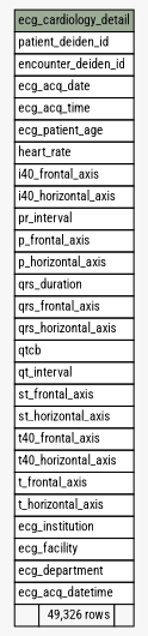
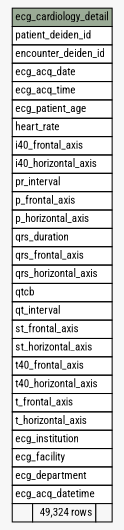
  digraph {
    bgcolor="#f7f7f7"
    fontname="Roboto Condensed"
    fontsize=11
    nodesep=0.18
    rankdir=RL
    ranksep=0.46
-   n1 [fontname="Roboto Condensed" fontsize=11 label=<     <TABLE BORDER="0" CELLBORDER="1" CELLSPACING="0" BGCOLOR="#ffffff">       <TR><TD COLSPAN="3" BGCOLOR="#9bab96" ALIGN="CENTER">ecg_cardiology_detail</TD></TR>       <TR><TD PORT="patient_deiden_id" COLSPAN="3" ALIGN="LEFT">patient_deiden_id</TD></TR>       <TR><TD PORT="encounter_deiden_id" COLSPAN="3" ALIGN="LEFT">encounter_deiden_id</TD></TR>       <TR><TD PORT="ecg_acq_date" COLSPAN="3" ALIGN="LEFT">ecg_acq_date</TD></TR>       <TR><TD PORT="ecg_acq_time" COLSPAN="3" ALIGN="LEFT">ecg_acq_time</TD></TR>       <TR><TD PORT="ecg_patient_age" COLSPAN="3" ALIGN="LEFT">ecg_patient_age</TD></TR>       <TR><TD PORT="heart_rate" COLSPAN="3" ALIGN="LEFT">heart_rate</TD></TR>       <TR><TD PORT="i40_frontal_axis" COLSPAN="3" ALIGN="LEFT">i40_frontal_axis</TD></TR>       <TR><TD PORT="i40_horizontal_axis" COLSPAN="3" ALIGN="LEFT">i40_horizontal_axis</TD></TR>       <TR><TD PORT="pr_interval" COLSPAN="3" ALIGN="LEFT">pr_interval</TD></TR>       <TR><TD PORT="p_frontal_axis" COLSPAN="3" ALIGN="LEFT">p_frontal_axis</TD></TR>       <TR><TD PORT="p_horizontal_axis" COLSPAN="3" ALIGN="LEFT">p_horizontal_axis</TD></TR>       <TR><TD PORT="qrs_duration" COLSPAN="3" ALIGN="LEFT">qrs_duration</TD></TR>       <TR><TD PORT="qrs_frontal_axis" COLSPAN="3" ALIGN="LEFT">qrs_frontal_axis</TD></TR>       <TR><TD PORT="qrs_horizontal_axis" COLSPAN="3" ALIGN="LEFT">qrs_horizontal_axis</TD></TR>       <TR><TD PORT="qtcb" COLSPAN="3" ALIGN="LEFT">qtcb</TD></TR>       <TR><TD PORT="qt_interval" COLSPAN="3" ALIGN="LEFT">qt_interval</TD></TR>       <TR><TD PORT="st_frontal_axis" COLSPAN="3" ALIGN="LEFT">st_frontal_axis</TD></TR>       <TR><TD PORT="st_horizontal_axis" COLSPAN="3" ALIGN="LEFT">st_horizontal_axis</TD></TR>       <TR><TD PORT="t40_frontal_axis" COLSPAN="3" ALIGN="LEFT">t40_frontal_axis</TD></TR>       <TR><TD PORT="t40_horizontal_axis" COLSPAN="3" ALIGN="LEFT">t40_horizontal_axis</TD></TR>       <TR><TD PORT="t_frontal_axis" COLSPAN="3" ALIGN="LEFT">t_frontal_axis</TD></TR>       <TR><TD PORT="t_horizontal_axis" COLSPAN="3" ALIGN="LEFT">t_horizontal_axis</TD></TR>       <TR><TD PORT="ecg_institution" COLSPAN="3" ALIGN="LEFT">ecg_institution</TD></TR>       <TR><TD PORT="ecg_facility" COLSPAN="3" ALIGN="LEFT">ecg_facility</TD></TR>       <TR><TD PORT="ecg_department" COLSPAN="3" ALIGN="LEFT">ecg_department</TD></TR>       <TR><TD PORT="ecg_acq_datetime" COLSPAN="3" ALIGN="LEFT">ecg_acq_datetime</TD></TR>       <TR><TD ALIGN="LEFT" BGCOLOR="#f7f7f7">  </TD><TD ALIGN="RIGHT" BGCOLOR="#f7f7f7">49,326 rows</TD><TD ALIGN="RIGHT" BGCOLOR="#f7f7f7">  </TD></TR>     </TABLE>> shape=plaintext]
+   n1 [fontname="Roboto Condensed" fontsize=11 label=<     <TABLE BORDER="0" CELLBORDER="1" CELLSPACING="0" BGCOLOR="#ffffff">       <TR><TD COLSPAN="3" BGCOLOR="#9bab96" ALIGN="CENTER">ecg_cardiology_detail</TD></TR>       <TR><TD PORT="patient_deiden_id" COLSPAN="3" ALIGN="LEFT">patient_deiden_id</TD></TR>       <TR><TD PORT="encounter_deiden_id" COLSPAN="3" ALIGN="LEFT">encounter_deiden_id</TD></TR>       <TR><TD PORT="ecg_acq_date" COLSPAN="3" ALIGN="LEFT">ecg_acq_date</TD></TR>       <TR><TD PORT="ecg_acq_time" COLSPAN="3" ALIGN="LEFT">ecg_acq_time</TD></TR>       <TR><TD PORT="ecg_patient_age" COLSPAN="3" ALIGN="LEFT">ecg_patient_age</TD></TR>       <TR><TD PORT="heart_rate" COLSPAN="3" ALIGN="LEFT">heart_rate</TD></TR>       <TR><TD PORT="i40_frontal_axis" COLSPAN="3" ALIGN="LEFT">i40_frontal_axis</TD></TR>       <TR><TD PORT="i40_horizontal_axis" COLSPAN="3" ALIGN="LEFT">i40_horizontal_axis</TD></TR>       <TR><TD PORT="pr_interval" COLSPAN="3" ALIGN="LEFT">pr_interval</TD></TR>       <TR><TD PORT="p_frontal_axis" COLSPAN="3" ALIGN="LEFT">p_frontal_axis</TD></TR>       <TR><TD PORT="p_horizontal_axis" COLSPAN="3" ALIGN="LEFT">p_horizontal_axis</TD></TR>       <TR><TD PORT="qrs_duration" COLSPAN="3" ALIGN="LEFT">qrs_duration</TD></TR>       <TR><TD PORT="qrs_frontal_axis" COLSPAN="3" ALIGN="LEFT">qrs_frontal_axis</TD></TR>       <TR><TD PORT="qrs_horizontal_axis" COLSPAN="3" ALIGN="LEFT">qrs_horizontal_axis</TD></TR>       <TR><TD PORT="qtcb" COLSPAN="3" ALIGN="LEFT">qtcb</TD></TR>       <TR><TD PORT="qt_interval" COLSPAN="3" ALIGN="LEFT">qt_interval</TD></TR>       <TR><TD PORT="st_frontal_axis" COLSPAN="3" ALIGN="LEFT">st_frontal_axis</TD></TR>       <TR><TD PORT="st_horizontal_axis" COLSPAN="3" ALIGN="LEFT">st_horizontal_axis</TD></TR>       <TR><TD PORT="t40_frontal_axis" COLSPAN="3" ALIGN="LEFT">t40_frontal_axis</TD></TR>       <TR><TD PORT="t40_horizontal_axis" COLSPAN="3" ALIGN="LEFT">t40_horizontal_axis</TD></TR>       <TR><TD PORT="t_frontal_axis" COLSPAN="3" ALIGN="LEFT">t_frontal_axis</TD></TR>       <TR><TD PORT="t_horizontal_axis" COLSPAN="3" ALIGN="LEFT">t_horizontal_axis</TD></TR>       <TR><TD PORT="ecg_institution" COLSPAN="3" ALIGN="LEFT">ecg_institution</TD></TR>       <TR><TD PORT="ecg_facility" COLSPAN="3" ALIGN="LEFT">ecg_facility</TD></TR>       <TR><TD PORT="ecg_department" COLSPAN="3" ALIGN="LEFT">ecg_department</TD></TR>       <TR><TD PORT="ecg_acq_datetime" COLSPAN="3" ALIGN="LEFT">ecg_acq_datetime</TD></TR>       <TR><TD ALIGN="LEFT" BGCOLOR="#f7f7f7">  </TD><TD ALIGN="RIGHT" BGCOLOR="#f7f7f7">49,324 rows</TD><TD ALIGN="RIGHT" BGCOLOR="#f7f7f7">  </TD></TR>     </TABLE>> shape=plaintext]
  }
